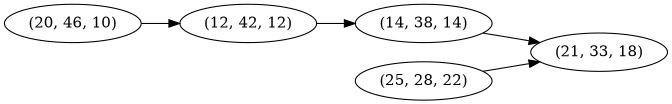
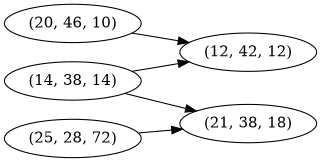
  digraph {
    rankdir=LR
    n1 [label="(20, 46, 10)"]
    "(12, 42, 12)"
    "(14, 38, 14)"
-   "(21, 33, 18)"
-   "(25, 28, 22)"
+   "(21, 33, 18)" [label="(21, 38, 18)"]
+   "(25, 28, 22)" [label="(25, 28, 72)"]
    n1 -> "(12, 42, 12)"
-   "(12, 42, 12)" -> "(14, 38, 14)"
+   "(14, 38, 14)" -> "(12, 42, 12)"
    "(14, 38, 14)" -> "(21, 33, 18)"
    "(25, 28, 22)" -> "(21, 33, 18)"
  }
